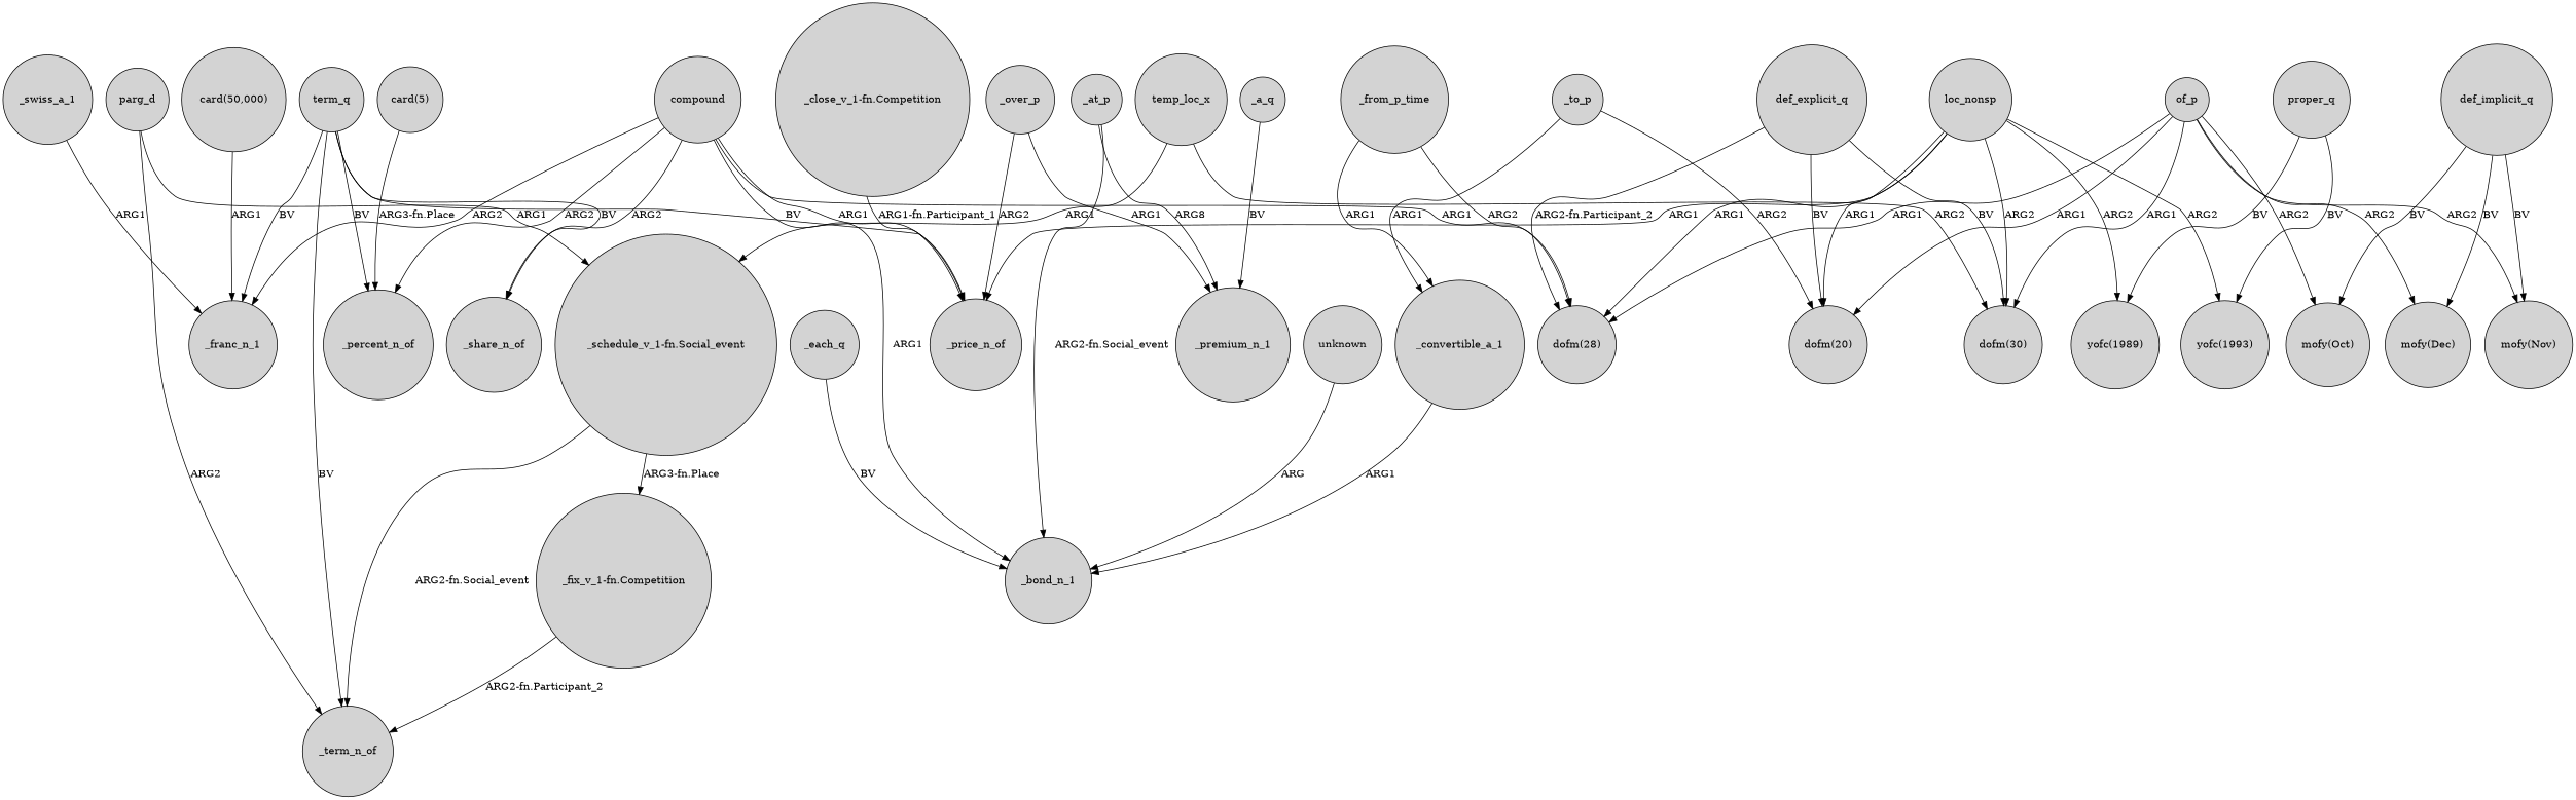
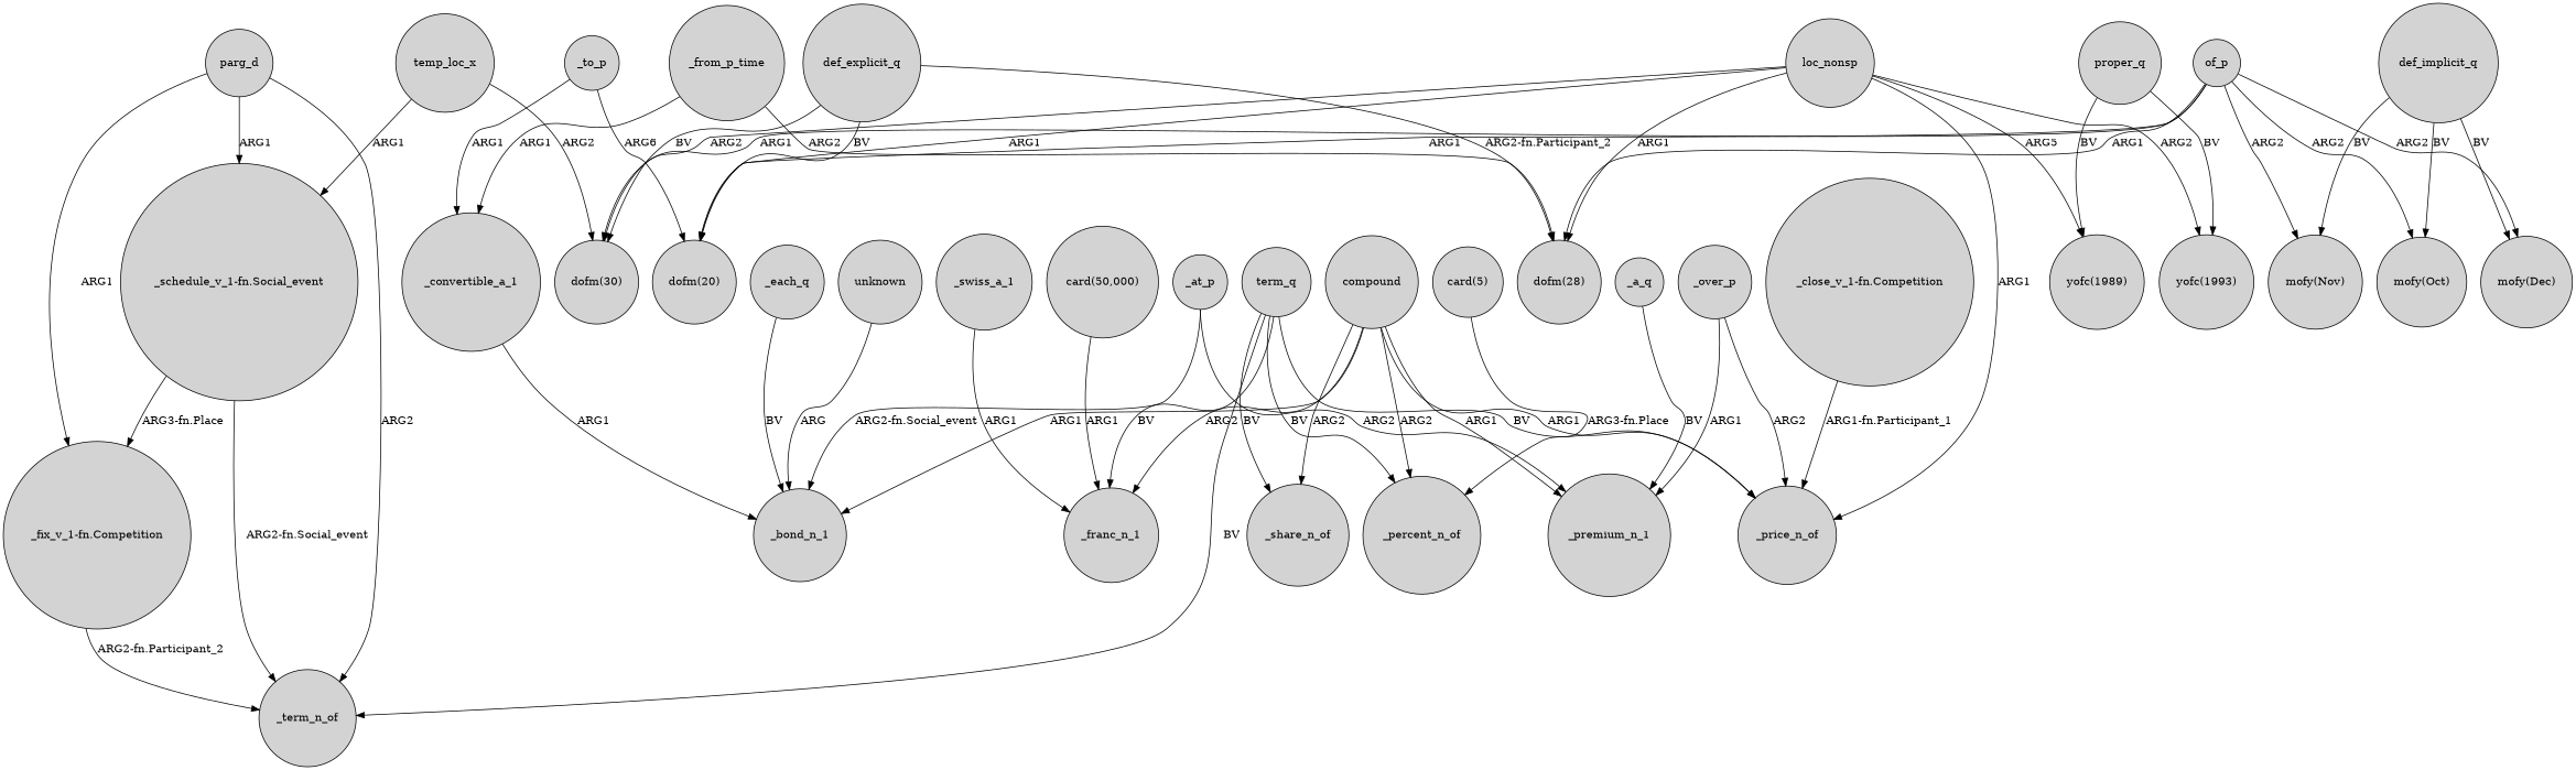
  digraph {
    node [shape=circle style=filled]
    n1 [label=term_q]
    _term_n_of
    _franc_n_1
    _price_n_of
    _percent_n_of
    _share_n_of
    _a_q
    _premium_n_1
    unknown
    _bond_n_1
    _to_p
    _convertible_a_1
    "dofm(20)"
    of_p
    "mofy(Nov)"
    "mofy(Oct)"
    "dofm(30)"
    "dofm(28)"
    "mofy(Dec)"
    _swiss_a_1
    "_schedule_v_1-fn.Social_event"
    "_fix_v_1-fn.Competition"
    compound
    "card(50,000)"
    def_explicit_q
    _over_p
    loc_nonsp
    "yofc(1993)"
    "yofc(1989)"
    proper_q
    _each_q
    parg_d
    _at_p
    "card(5)"
    "_close_v_1-fn.Competition"
    def_implicit_q
    _from_p_time
    temp_loc_x
    n1 -> _term_n_of [label=BV]
    n1 -> _franc_n_1 [label=BV]
    n1 -> _price_n_of [label=BV]
    n1 -> _percent_n_of [label=BV]
    n1 -> _share_n_of [label=BV]
    _a_q -> _premium_n_1 [label=BV]
    unknown -> _bond_n_1 [label=ARG]
    _to_p -> _convertible_a_1 [label=ARG1]
-   _to_p -> "dofm(20)" [label=ARG2]
+   _to_p -> "dofm(20)" [label=ARG6]
    _convertible_a_1 -> _bond_n_1 [label=ARG1]
    of_p -> "dofm(20)" [label=ARG1]
    of_p -> "mofy(Nov)" [label=ARG2]
    of_p -> "mofy(Oct)" [label=ARG2]
    of_p -> "dofm(30)" [label=ARG1]
    of_p -> "dofm(28)" [label=ARG1]
    of_p -> "mofy(Dec)" [label=ARG2]
    _swiss_a_1 -> _franc_n_1 [label=ARG1]
    "_schedule_v_1-fn.Social_event" -> _term_n_of [label="ARG2-fn.Social_event"]
    "_schedule_v_1-fn.Social_event" -> "_fix_v_1-fn.Competition" [label="ARG3-fn.Place"]
    "_fix_v_1-fn.Competition" -> _term_n_of [label="ARG2-fn.Participant_2"]
    compound -> _franc_n_1 [label=ARG2]
    compound -> _price_n_of [label=ARG1]
    compound -> _percent_n_of [label=ARG2]
    compound -> _share_n_of [label=ARG2]
-   compound -> "dofm(28)" [label=ARG1]
+   compound -> _premium_n_1 [label=ARG1]
    compound -> _bond_n_1 [label=ARG1]
    "card(50,000)" -> _franc_n_1 [label=ARG1]
    def_explicit_q -> "dofm(20)" [label=BV]
    def_explicit_q -> "dofm(30)" [label=BV]
    def_explicit_q -> "dofm(28)" [label="ARG2-fn.Participant_2"]
    _over_p -> _price_n_of [label=ARG2]
    _over_p -> _premium_n_1 [label=ARG1]
    loc_nonsp -> _price_n_of [label=ARG1]
    loc_nonsp -> "dofm(20)" [label=ARG1]
    loc_nonsp -> "dofm(30)" [label=ARG2]
    loc_nonsp -> "dofm(28)" [label=ARG1]
    loc_nonsp -> "yofc(1993)" [label=ARG2]
-   loc_nonsp -> "yofc(1989)" [label=ARG2]
+   loc_nonsp -> "yofc(1989)" [label=ARG5]
    proper_q -> "yofc(1993)" [label=BV]
    proper_q -> "yofc(1989)" [label=BV]
    _each_q -> _bond_n_1 [label=BV]
    parg_d -> _term_n_of [label=ARG2]
    parg_d -> "_schedule_v_1-fn.Social_event" [label=ARG1]
-   _at_p -> _premium_n_1 [label=ARG8]
+   parg_d -> "_fix_v_1-fn.Competition" [label=ARG1]
+   _at_p -> _premium_n_1 [label=ARG2]
    _at_p -> _bond_n_1 [label="ARG2-fn.Social_event"]
    "card(5)" -> _percent_n_of [label="ARG3-fn.Place"]
    "_close_v_1-fn.Competition" -> _price_n_of [label="ARG1-fn.Participant_1"]
    def_implicit_q -> "mofy(Nov)" [label=BV]
    def_implicit_q -> "mofy(Oct)" [label=BV]
    def_implicit_q -> "mofy(Dec)" [label=BV]
    _from_p_time -> _convertible_a_1 [label=ARG1]
    _from_p_time -> "dofm(28)" [label=ARG2]
    temp_loc_x -> "dofm(30)" [label=ARG2]
    temp_loc_x -> "_schedule_v_1-fn.Social_event" [label=ARG1]
  }
